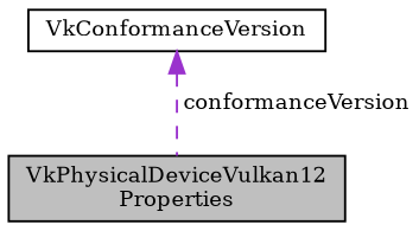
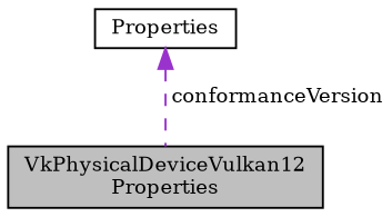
  digraph {
    fontname="DejaVu Serif"
    node [color=black fontname="DejaVu Serif" fontsize=10 shape=record style=filled]
    n1 [fillcolor=grey75 fontcolor=black height=0.2 label="VkPhysicalDeviceVulkan12\lProperties" width=0.4]
-   n2 [fillcolor=white height=0.2 label=VkConformanceVersion width=0.4]
+   n2 [fillcolor=white height=0.2 label=Properties width=0.4]
    n2 -> n1 [color=darkorchid3 dir=back fontname="DejaVu Serif" fontsize=10 label=" conformanceVersion" labelfontname=Helvetica labelfontsize=10 style=dashed]
  }
